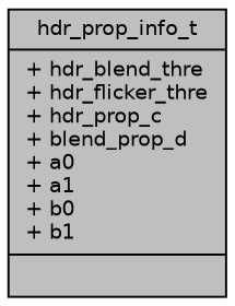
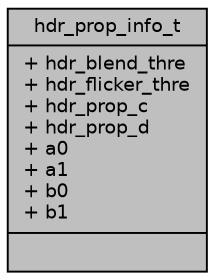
  digraph {
-   n1 [color=black fillcolor=grey75 fontcolor=black fontname=Helvetica fontsize=10 height=0.2 label="{hdr_prop_info_t\n|+ hdr_blend_thre\l+ hdr_flicker_thre\l+ hdr_prop_c\l+ blend_prop_d\l+ a0\l+ a1\l+ b0\l+ b1\l|}" shape=record style=filled width=0.4]
+   n1 [color=black fillcolor=grey75 fontcolor=black fontname=Helvetica fontsize=10 height=0.2 label="{hdr_prop_info_t\n|+ hdr_blend_thre\l+ hdr_flicker_thre\l+ hdr_prop_c\l+ hdr_prop_d\l+ a0\l+ a1\l+ b0\l+ b1\l|}" shape=record style=filled width=0.4]
  }
